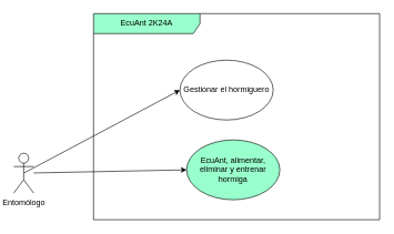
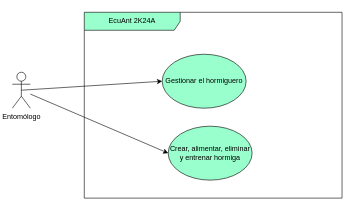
  <mxCell id="0" />
  <mxCell id="1" parent="0" />
  <mxCell id="2" value="EcuAnt 2K24A" style="shape=umlFrame;whiteSpace=wrap;html=1;pointerEvents=0;recursiveResize=0;container=1;collapsible=0;width=160;fillColor=#99FFCC;" parent="1" vertex="1"><mxGeometry x="140" y="20" width="430" height="310" as="geometry" /></mxCell>
- <mxCell id="3" value="Gestionar el hormiguero" style="ellipse;html=1;whiteSpace=wrap;" parent="2" vertex="1"><mxGeometry x="130" y="70" width="140" height="90" as="geometry" /></mxCell>
- <mxCell id="4" value="EcuAnt, alimentar, eliminar y entrenar hormiga" style="ellipse;html=1;whiteSpace=wrap;fillColor=#99FFCC;" parent="2" vertex="1"><mxGeometry x="140" y="190" width="140" height="90" as="geometry" /></mxCell>
+ <mxCell id="3" value="Gestionar el hormiguero" style="ellipse;html=1;whiteSpace=wrap;fillColor=#99ffcc;" parent="2" vertex="1"><mxGeometry x="130" y="70" width="140" height="90" as="geometry" /></mxCell>
+ <mxCell id="4" value="Crear, alimentar, eliminar y entrenar hormiga" style="ellipse;html=1;whiteSpace=wrap;fillColor=#99FFCC;" parent="2" vertex="1"><mxGeometry x="140" y="190" width="140" height="90" as="geometry" /></mxCell>
  <mxCell id="5" style="edgeStyle=none;html=1;exitX=0.5;exitY=0.5;exitDx=0;exitDy=0;exitPerimeter=0;entryX=0;entryY=0.5;entryDx=0;entryDy=0;" parent="1" source="7" target="3" edge="1"><mxGeometry relative="1" as="geometry" /></mxCell>
  <mxCell id="6" style="edgeStyle=none;html=1;entryX=0;entryY=0.5;entryDx=0;entryDy=0;" parent="1" source="7" target="4" edge="1"><mxGeometry relative="1" as="geometry" /></mxCell>
- <mxCell id="7" value="Entomólogo" style="shape=umlActor;verticalLabelPosition=bottom;verticalAlign=top;html=1;" parent="1" vertex="1"><mxGeometry x="20" y="230" width="30" height="60" as="geometry" /></mxCell>
+ <mxCell id="7" value="Entomólogo" style="shape=umlActor;verticalLabelPosition=bottom;verticalAlign=top;html=1;" parent="1" vertex="1"><mxGeometry x="20" y="120" width="30" height="60" as="geometry" /></mxCell>
